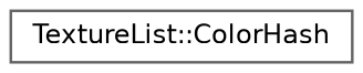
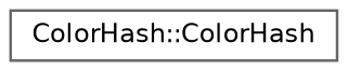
  digraph {
    rankdir=LR
-   n1 [color=grey40 fillcolor=white fontname=Helvetica fontsize=10 height=0.2 label="TextureList::ColorHash" shape=box style=filled width=0.4]
+   n1 [color=grey40 fillcolor=white fontname=Helvetica fontsize=10 height=0.2 label="ColorHash::ColorHash" shape=box style=filled width=0.4]
  }
